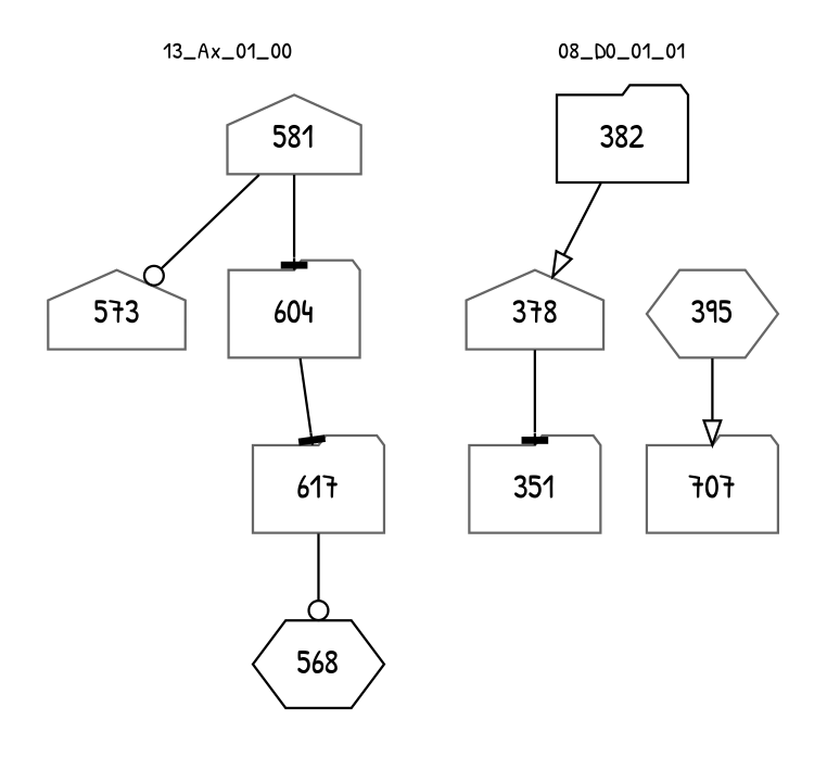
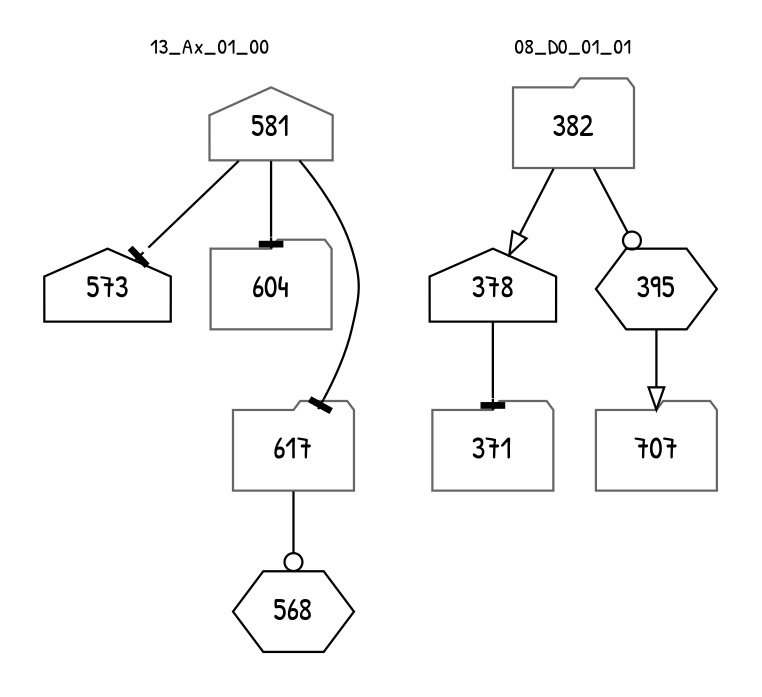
  digraph {
    fontname="Patrick Hand"
    node [color=gray40 fontname="Patrick Hand" shape=folder]
    edge [arrowhead=odot color=black fontname="Patrick Hand"]
    n1 [label=581 shape=house]
-   n2 [label=573 shape=house]
+   n2 [color=black label=573 shape=house]
    n3 [label=604]
    n4 [color=black label=568 shape=hexagon]
    n5 [label=617]
-   n6 [color=black label=382]
-   n7 [label=378 shape=house]
-   n8 [label=395 shape=hexagon]
-   n9 [label=351]
+   n6 [label=382]
+   n7 [color=black label=378 shape=house]
+   n8 [color=black label=395 shape=hexagon]
+   n9 [label=371]
    n10 [label=707]
    subgraph cluster_1 {
      color=white
      fontsize=10
      label="13_Ax_01_00"
      n1
      n2
      n3
      n4
      n5
    }
    subgraph cluster_2 {
      color=white
      fontsize=10
      label="08_D0_01_01"
      n6
      n7
      n8
      n9
      n10
    }
-   n1 -> n2
+   n1 -> n2 [arrowhead=tee]
    n1 -> n3 [arrowhead=tee]
-   n3 -> n5 [arrowhead=tee]
+   n1 -> n5 [arrowhead=tee]
    n5 -> n4
    n6 -> n7 [arrowhead=onormal]
+   n6 -> n8
    n7 -> n9 [arrowhead=tee]
    n8 -> n10 [arrowhead=onormal]
  }
